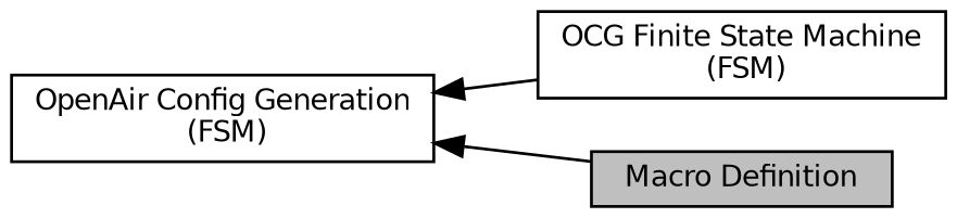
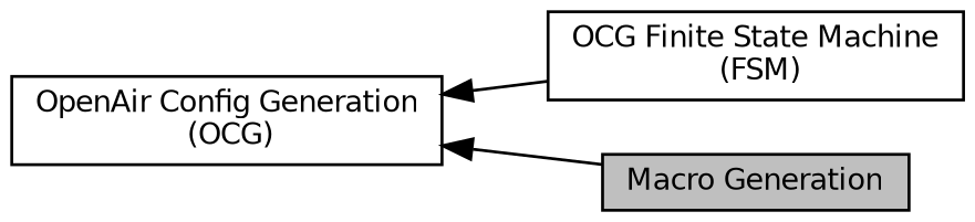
  digraph {
    rankdir=LR
    node [color=black fillcolor=white fontname=Helvetica fontsize=10 shape=box style=filled]
    edge [dir=back fontname=Helvetica fontsize=10 labelfontname=Helvetica labelfontsize=10 shape=plaintext style=solid]
    n1 [height=0.2 label="OCG Finite State Machine\l (FSM)" width=0.4]
-   n2 [height=0.2 label="OpenAir Config Generation\l (FSM)" width=0.4]
-   n3 [fillcolor=grey75 fontcolor=black height=0.2 label="Macro Definition" width=0.4]
+   n2 [height=0.2 label="OpenAir Config Generation\l (OCG)" width=0.4]
+   n3 [fillcolor=grey75 fontcolor=black height=0.2 label="Macro Generation" width=0.4]
    n2 -> n1
    n2 -> n3
  }
